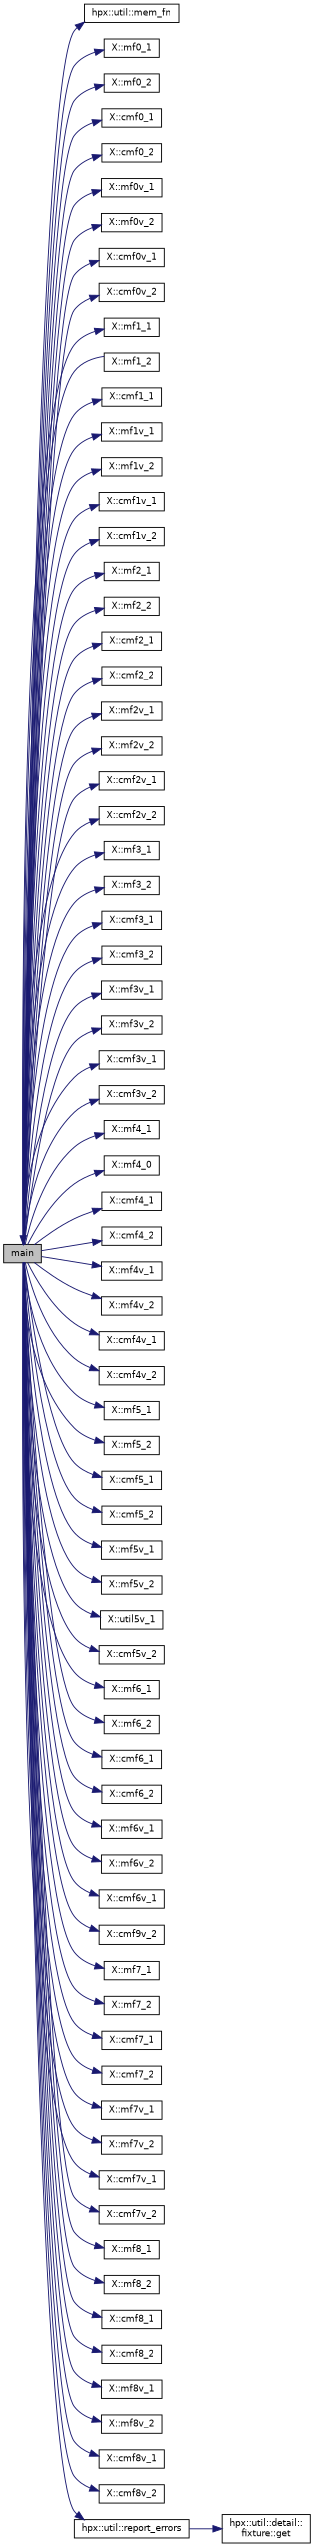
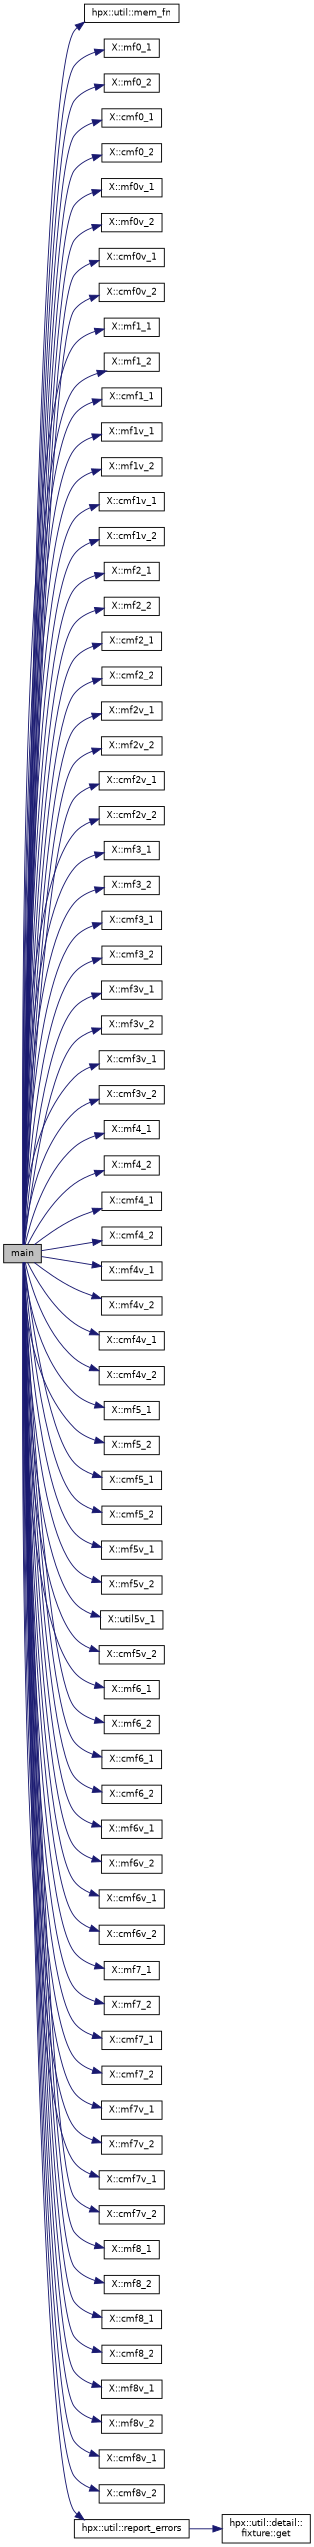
  digraph {
    rankdir=LR
    node [color=black fillcolor=white fontname=Helvetica fontsize=10 shape=record style=filled]
    edge [color=midnightblue fontname=Helvetica fontsize=10 labelfontname=Helvetica labelfontsize=10 style=solid]
    n1 [fillcolor=grey75 fontcolor=black height=0.2 label=main width=0.4]
    n2 [height=0.2 label="hpx::util::mem_fn" width=0.4]
    n3 [height=0.2 label="X::mf0_1" width=0.4]
    n4 [height=0.2 label="X::mf0_2" width=0.4]
    n5 [height=0.2 label="X::cmf0_1" width=0.4]
    n6 [height=0.2 label="X::cmf0_2" width=0.4]
    n7 [height=0.2 label="X::mf0v_1" width=0.4]
    n8 [height=0.2 label="X::mf0v_2" width=0.4]
    n9 [height=0.2 label="X::cmf0v_1" width=0.4]
    n10 [height=0.2 label="X::cmf0v_2" width=0.4]
    n11 [height=0.2 label="X::mf1_1" width=0.4]
    n12 [height=0.2 label="X::mf1_2" width=0.4]
    n13 [height=0.2 label="X::cmf1_1" width=0.4]
    n14 [height=0.2 label="X::mf1v_1" width=0.4]
    n15 [height=0.2 label="X::mf1v_2" width=0.4]
    n16 [height=0.2 label="X::cmf1v_1" width=0.4]
    n17 [height=0.2 label="X::cmf1v_2" width=0.4]
    n18 [height=0.2 label="X::mf2_1" width=0.4]
    n19 [height=0.2 label="X::mf2_2" width=0.4]
    n20 [height=0.2 label="X::cmf2_1" width=0.4]
    n21 [height=0.2 label="X::cmf2_2" width=0.4]
    n22 [height=0.2 label="X::mf2v_1" width=0.4]
    n23 [height=0.2 label="X::mf2v_2" width=0.4]
    n24 [height=0.2 label="X::cmf2v_1" width=0.4]
    n25 [height=0.2 label="X::cmf2v_2" width=0.4]
    n26 [height=0.2 label="X::mf3_1" width=0.4]
    n27 [height=0.2 label="X::mf3_2" width=0.4]
    n28 [height=0.2 label="X::cmf3_1" width=0.4]
    n29 [height=0.2 label="X::cmf3_2" width=0.4]
    n30 [height=0.2 label="X::mf3v_1" width=0.4]
    n31 [height=0.2 label="X::mf3v_2" width=0.4]
    n32 [height=0.2 label="X::cmf3v_1" width=0.4]
    n33 [height=0.2 label="X::cmf3v_2" width=0.4]
    n34 [height=0.2 label="X::mf4_1" width=0.4]
-   n35 [height=0.2 label="X::mf4_0" width=0.4]
+   n35 [height=0.2 label="X::mf4_2" width=0.4]
    n36 [height=0.2 label="X::cmf4_1" width=0.4]
    n37 [height=0.2 label="X::cmf4_2" width=0.4]
    n38 [height=0.2 label="X::mf4v_1" width=0.4]
    n39 [height=0.2 label="X::mf4v_2" width=0.4]
    n40 [height=0.2 label="X::cmf4v_1" width=0.4]
    n41 [height=0.2 label="X::cmf4v_2" width=0.4]
    n42 [height=0.2 label="X::mf5_1" width=0.4]
    n43 [height=0.2 label="X::mf5_2" width=0.4]
    n44 [height=0.2 label="X::cmf5_1" width=0.4]
    n45 [height=0.2 label="X::cmf5_2" width=0.4]
    n46 [height=0.2 label="X::mf5v_1" width=0.4]
    n47 [height=0.2 label="X::mf5v_2" width=0.4]
    n48 [height=0.2 label="X::util5v_1" width=0.4]
    n49 [height=0.2 label="X::cmf5v_2" width=0.4]
    n50 [height=0.2 label="X::mf6_1" width=0.4]
    n51 [height=0.2 label="X::mf6_2" width=0.4]
    n52 [height=0.2 label="X::cmf6_1" width=0.4]
    n53 [height=0.2 label="X::cmf6_2" width=0.4]
    n54 [height=0.2 label="X::mf6v_1" width=0.4]
    n55 [height=0.2 label="X::mf6v_2" width=0.4]
    n56 [height=0.2 label="X::cmf6v_1" width=0.4]
-   n57 [height=0.2 label="X::cmf9v_2" width=0.4]
+   n57 [height=0.2 label="X::cmf6v_2" width=0.4]
    n58 [height=0.2 label="X::mf7_1" width=0.4]
    n59 [height=0.2 label="X::mf7_2" width=0.4]
    n60 [height=0.2 label="X::cmf7_1" width=0.4]
    n61 [height=0.2 label="X::cmf7_2" width=0.4]
    n62 [height=0.2 label="X::mf7v_1" width=0.4]
    n63 [height=0.2 label="X::mf7v_2" width=0.4]
    n64 [height=0.2 label="X::cmf7v_1" width=0.4]
    n65 [height=0.2 label="X::cmf7v_2" width=0.4]
    n66 [height=0.2 label="X::mf8_1" width=0.4]
    n67 [height=0.2 label="X::mf8_2" width=0.4]
    n68 [height=0.2 label="X::cmf8_1" width=0.4]
    n69 [height=0.2 label="X::cmf8_2" width=0.4]
    n70 [height=0.2 label="X::mf8v_1" width=0.4]
    n71 [height=0.2 label="X::mf8v_2" width=0.4]
    n72 [height=0.2 label="X::cmf8v_1" width=0.4]
    n73 [height=0.2 label="X::cmf8v_2" width=0.4]
    n74 [height=0.2 label="hpx::util::report_errors" width=0.4]
    n75 [height=0.2 label="hpx::util::detail::\lfixture::get" width=0.4]
    n1 -> n2
    n1 -> n3
    n1 -> n4
    n1 -> n5
    n1 -> n6
    n1 -> n7
    n1 -> n8
    n1 -> n9
    n1 -> n10
    n1 -> n11
-   n12 -> n1
+   n1 -> n12
    n1 -> n13
    n1 -> n14
    n1 -> n15
    n1 -> n16
    n1 -> n17
    n1 -> n18
    n1 -> n19
    n1 -> n20
    n1 -> n21
    n1 -> n22
    n1 -> n23
    n1 -> n24
    n1 -> n25
    n1 -> n26
    n1 -> n27
    n1 -> n28
    n1 -> n29
    n1 -> n30
    n1 -> n31
    n1 -> n32
    n1 -> n33
    n1 -> n34
    n1 -> n35
    n1 -> n36
    n1 -> n37
    n1 -> n38
    n1 -> n39
    n1 -> n40
    n1 -> n41
    n1 -> n42
    n1 -> n43
    n1 -> n44
    n1 -> n45
    n1 -> n46
    n1 -> n47
    n1 -> n48
    n1 -> n49
    n1 -> n50
    n1 -> n51
    n1 -> n52
    n1 -> n53
    n1 -> n54
    n1 -> n55
    n1 -> n56
    n1 -> n57
    n1 -> n58
    n1 -> n59
    n1 -> n60
    n1 -> n61
    n1 -> n62
    n1 -> n63
    n1 -> n64
    n1 -> n65
    n1 -> n66
    n1 -> n67
    n1 -> n68
    n1 -> n69
    n1 -> n70
    n1 -> n71
    n1 -> n72
    n1 -> n73
    n1 -> n74
    n74 -> n75
  }
